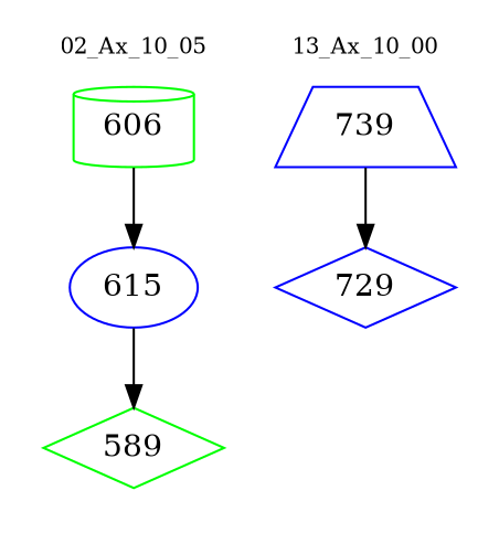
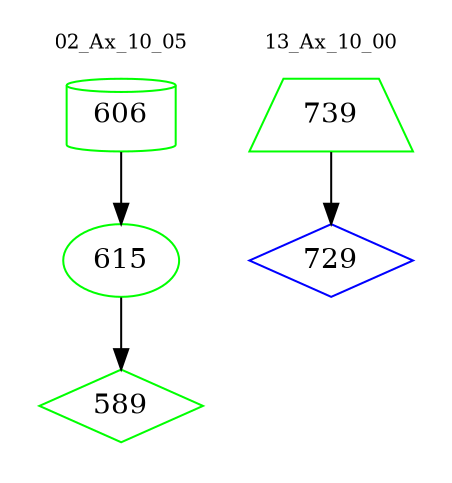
  digraph {
    node [color=blue shape=diamond]
    edge [color=black]
    n1 [color=green label=606 shape=cylinder]
-   n2 [label=615 shape=ellipse]
+   n2 [color=green label=615 shape=ellipse]
    n3 [color=green label=589]
-   n4 [label=739 shape=trapezium]
+   n4 [color=green label=739 shape=trapezium]
    n5 [label=729]
    subgraph cluster_1 {
      color=white
      fontsize=10
      label="02_Ax_10_05"
      n1
      n2
      n3
    }
    subgraph cluster_2 {
      color=white
      fontsize=10
      label="13_Ax_10_00"
      n4
      n5
    }
    n1 -> n2
    n2 -> n3
    n4 -> n5
  }
